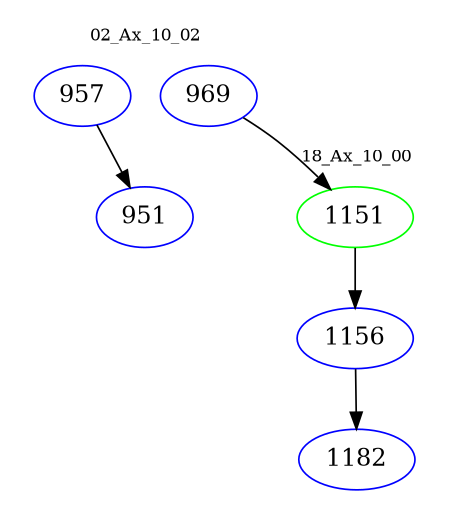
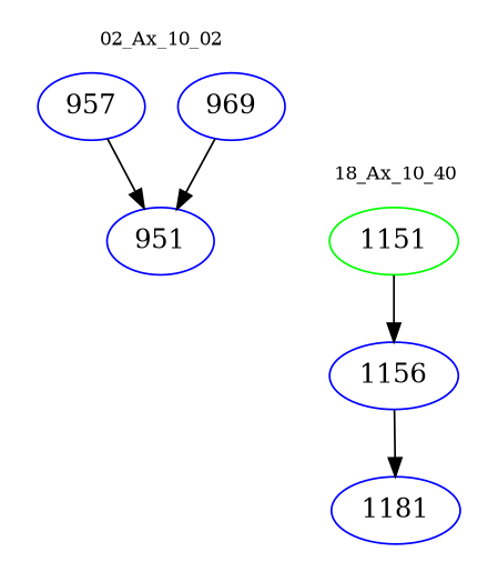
  digraph {
    node [color=blue]
    edge [color=black]
    n1 [color=green label=1151]
    n2 [label=1156]
-   n3 [label=1182]
+   n3 [label=1181]
    n4 [label=957]
    n5 [label=969]
    n6 [label=951]
    subgraph cluster_1 {
      color=white
      fontsize=10
-     label="18_Ax_10_00"
+     label="18_Ax_10_40"
      n1
      n2
      n3
    }
    subgraph cluster_2 {
      color=white
      fontsize=10
      label="02_Ax_10_02"
      n4
      n5
      n6
    }
    n1 -> n2
    n2 -> n3
    n4 -> n6
-   n5 -> n1
+   n5 -> n6
  }
